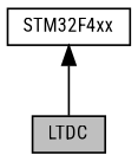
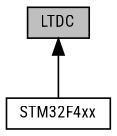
  digraph {
    rankdir=TB
    fontname="Roboto Condensed"
    node [color=black fontname="Roboto Condensed" fontsize=10 shape=record style=filled]
    n1 [fillcolor=grey75 fontcolor=black height=0.2 label=LTDC width=0.4]
    n2 [fillcolor=white height=0.2 label=STM32F4xx width=0.4]
-   n2 -> n1 [dir=back fontname="Roboto Condensed" fontsize=10 labelfontname=Helvetica labelfontsize=10 shape=plaintext style=solid]
+   n1 -> n2 [dir=back fontname="Roboto Condensed" fontsize=10 labelfontname=Helvetica labelfontsize=10 shape=plaintext style=solid]
  }
